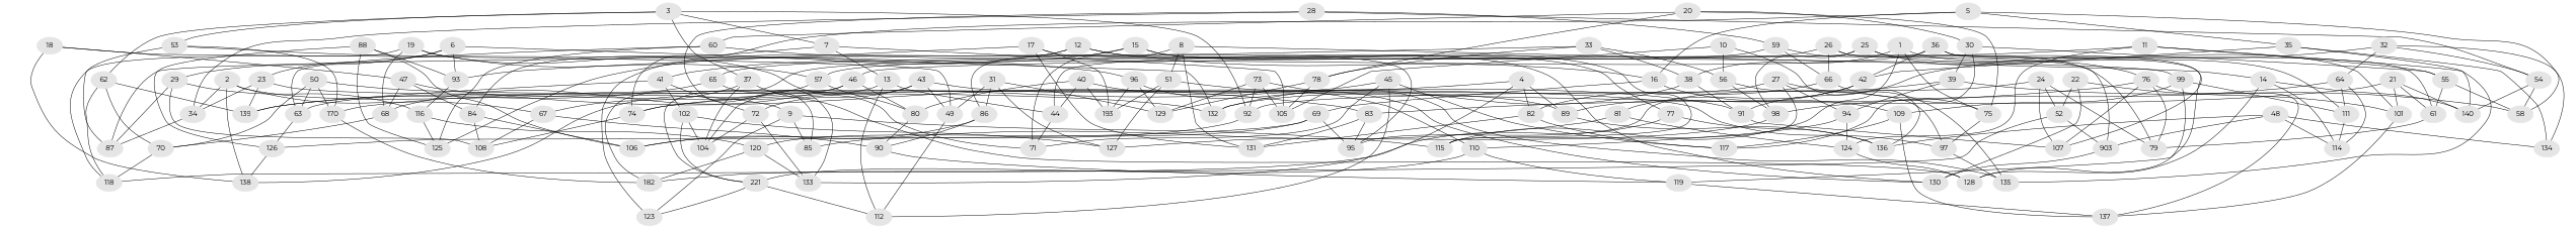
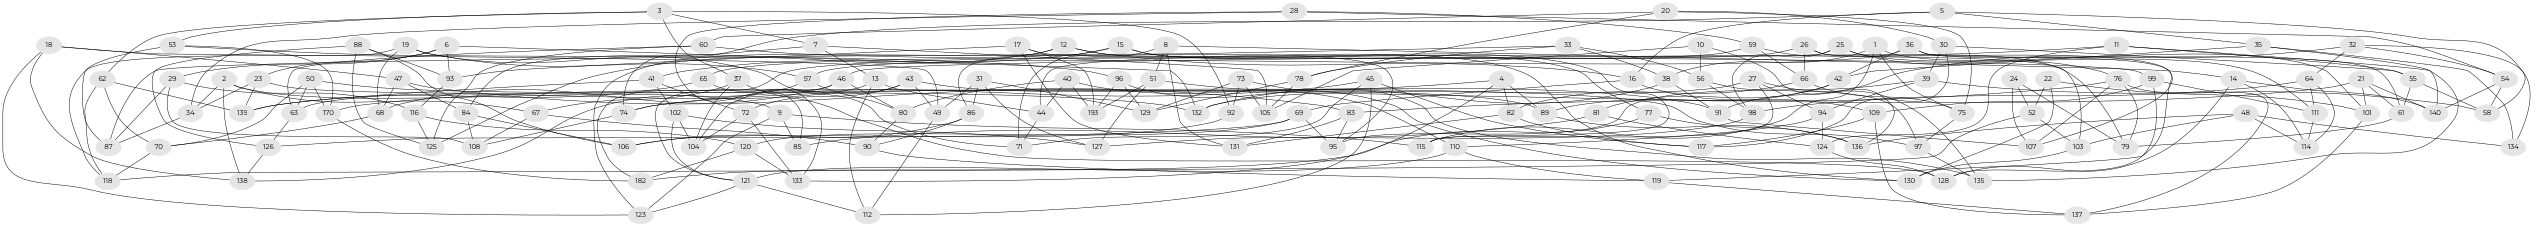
  graph {
    fontname=Montserrat
    node [color=gray90 fontname=Montserrat style=filled]
    edge [fontname=Montserrat]
    1
    38
    75
    101
    115
    132
    91
    97
    137
    2
    9
    34
    67
    138
    85
    123
    87
    108
    90
    3
    7
    37
    62
    92
    53
    13
    84
    105
    128
    104
    118
    139
    70
    106
    4
    82
    89
    n38 [label=170]
    133
    131
    117
    136
    n43 [label=182]
    5
    16
    35
    58
    74
    69
    109
    140
    134
    42
    6
    23
    29
    93
    116
    44
    63
    112
    8
    14
    51
    71
    114
    n67 [label=193]
    127
    10
    56
    98
    11
    46
    55
    124
    135
    68
    80
-   121 [label=221]
+   121
    61
    12
    125
    130
    126
    15
    41
    77
    86
    72
    102
    95
    120
    17
    18
    47
    49
    83
    19
    57
    20
    30
    60
    78
    39
    99
    129
    21
    79
    22
    52
-   103 [label=903]
+   103
    96
    24
    107
    25
    76
    111
    26
    66
    119
    27
    94
    110
    28
    54
    59
    65
    31
    32
    64
    33
    81
    36
    40
    43
    45
    48
    50
    73
    88
    1 -- 38
    1 -- 75
    1 -- 101
    1 -- 115
    38 -- 132
    38 -- 91
    75 -- 97
    101 -- 137
    91 -- 107
    97 -- 135
    2 -- 9
    2 -- 34
    2 -- 67
    2 -- 138
    9 -- 115
    9 -- 85
    9 -- 123
    34 -- 87
    67 -- 108
    67 -- 90
    90 -- 119
    3 -- 7
    3 -- 37
    3 -- 62
    3 -- 92
    3 -- 53
    7 -- 13
    7 -- 84
    7 -- 105
    37 -- 67
    37 -- 128
    37 -- 104
    62 -- 118
    62 -- 139
    62 -- 70
    92 -- 106
    53 -- 87
    53 -- n38
    53 -- 96
    13 -- 44
    13 -- 63
    13 -- 112
    84 -- 108
    84 -- 106
    70 -- 118
    4 -- 82
    4 -- 89
    4 -- n38
    4 -- 133
    82 -- 131
    82 -- 117
    89 -- 136
    n38 -- n43
    5 -- 16
    5 -- 35
    5 -- 58
    5 -- 74
    16 -- 69
    16 -- 109
    35 -- 140
    35 -- 134
    35 -- 42
    74 -- 108
    69 -- 126
    69 -- 95
    69 -- 120
    109 -- 137
    109 -- 117
    42 -- 89
    42 -- 81
    6 -- 132
    6 -- 23
    6 -- 29
    6 -- 93
    23 -- 97
    23 -- 34
    23 -- 139
    29 -- 87
    29 -- 108
    29 -- 116
    93 -- 116
    116 -- 125
    116 -- 120
    44 -- 71
    63 -- 126
    8 -- 131
    8 -- 14
    8 -- 51
    8 -- 71
    14 -- 128
    14 -- 140
    14 -- 114
    51 -- 89
    51 -- n67
    51 -- 127
    10 -- 105
    10 -- 136
    10 -- 56
    56 -- 97
    56 -- 98
    98 -- 127
    11 -- 46
    11 -- 55
    11 -- 124
    11 -- 135
    46 -- 68
    46 -- 80
    46 -- 121
    55 -- 58
    55 -- 61
    124 -- 128
    68 -- 70
    80 -- 90
    121 -- 123
    121 -- 112
    61 -- 79
    12 -- 123
    12 -- 16
    12 -- 125
    12 -- 130
    126 -- 138
    15 -- 115
    15 -- 41
    15 -- 77
    15 -- 86
    41 -- 139
    41 -- 72
    41 -- 102
    77 -- 136
    77 -- n43
    86 -- 90
    86 -- 106
    72 -- 104
    72 -- 133
    102 -- 104
    102 -- 127
    102 -- 121
    120 -- 133
    120 -- n43
    17 -- 131
    17 -- 93
    17 -- n67
    17 -- 95
    18 -- 138
+   18 -- 123
    18 -- 47
    18 -- 49
    47 -- 84
    47 -- 68
    47 -- 83
    49 -- 112
    83 -- 131
    83 -- 95
    19 -- 118
    19 -- 71
    19 -- 68
    19 -- 57
    57 -- 138
    57 -- 80
    20 -- 75
    20 -- 30
    20 -- 60
    20 -- 78
    30 -- 117
    30 -- 55
    30 -- 39
    60 -- 63
    60 -- 125
    60 -- 99
    78 -- 105
    78 -- 129
    39 -- 58
    39 -- 95
    39 -- 94
    99 -- 128
    99 -- 109
    99 -- 111
    21 -- 101
    21 -- 74
    21 -- 140
    21 -- 61
    22 -- 101
    22 -- 130
    22 -- 52
    52 -- 118
    52 -- 103
    103 -- 130
    96 -- n67
    96 -- 130
    96 -- 129
-   24 -- 92
    24 -- 79
    24 -- 52
    24 -- 107
    25 -- 44
    25 -- 98
    25 -- 76
    25 -- 111
    76 -- 137
    76 -- 83
    76 -- 79
    76 -- 107
    111 -- 114
    26 -- n43
    26 -- 103
    26 -- 66
    26 -- 119
    66 -- 75
    66 -- 82
    119 -- 137
    27 -- 115
    27 -- 132
    27 -- 135
    27 -- 94
    94 -- 124
    94 -- 110
    110 -- 121
    110 -- 119
    28 -- 34
    28 -- 85
    28 -- 54
    28 -- 59
    54 -- 58
    54 -- 140
    59 -- 79
    59 -- 66
    59 -- 65
    65 -- 139
    65 -- 133
    31 -- 127
    31 -- 86
    31 -- 49
    31 -- 129
    32 -- 91
    32 -- 134
    32 -- 54
    32 -- 64
    64 -- 114
    64 -- 98
    64 -- 111
    33 -- 38
    33 -- 87
    33 -- 56
    33 -- 78
    81 -- 85
    81 -- 124
    36 -- 42
    36 -- 61
    36 -- 57
    36 -- 107
    40 -- 44
    40 -- n67
    40 -- 80
    40 -- 110
    43 -- 91
    43 -- 104
    43 -- 72
    43 -- 49
    45 -- 117
    45 -- 74
    45 -- 112
    45 -- 71
    48 -- 136
    48 -- 134
    48 -- 114
    48 -- 103
    50 -- 132
    50 -- 70
    50 -- n38
    50 -- 63
    73 -- 92
    73 -- 105
    73 -- 135
    73 -- 129
    88 -- 106
    88 -- 93
    88 -- 125
    88 -- 126
  }
